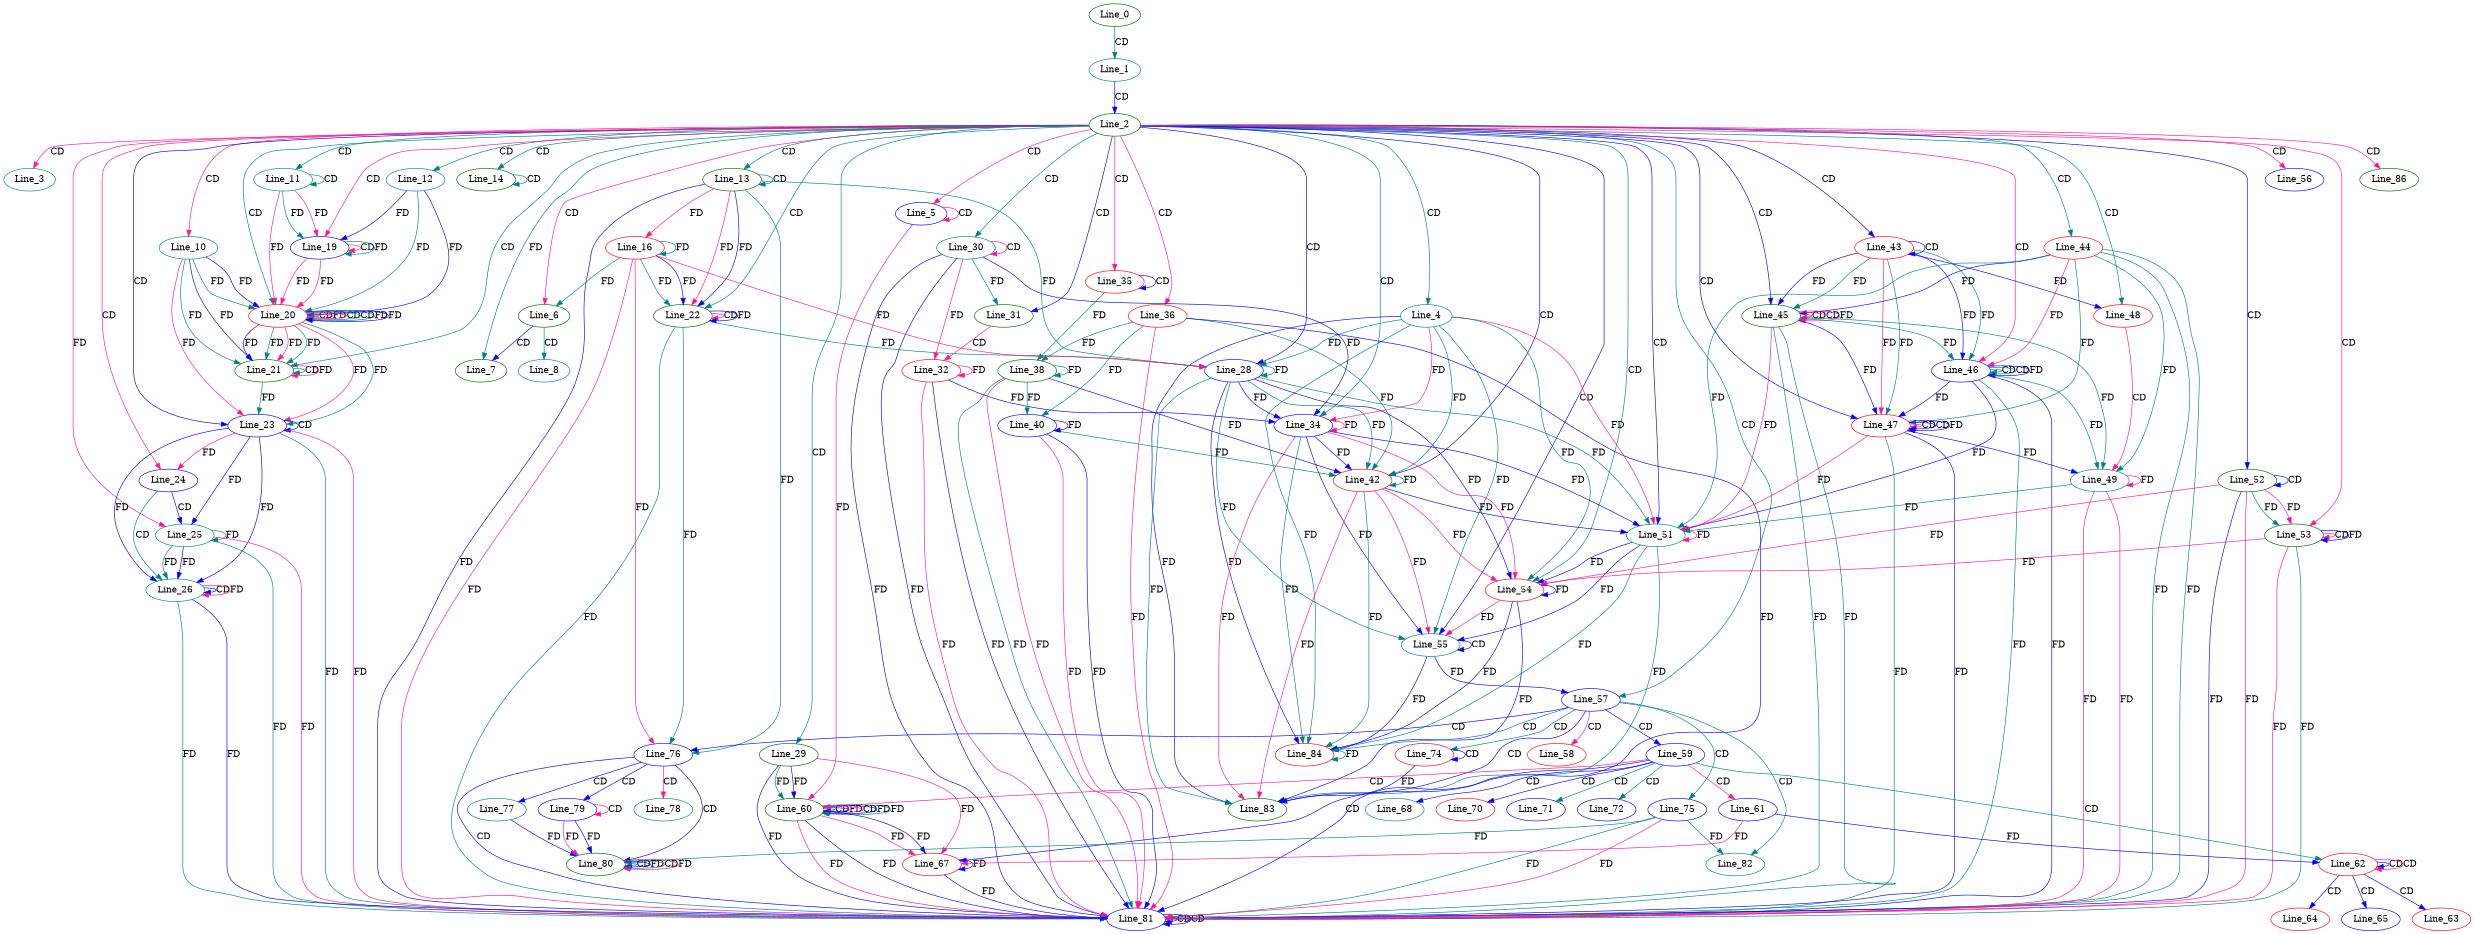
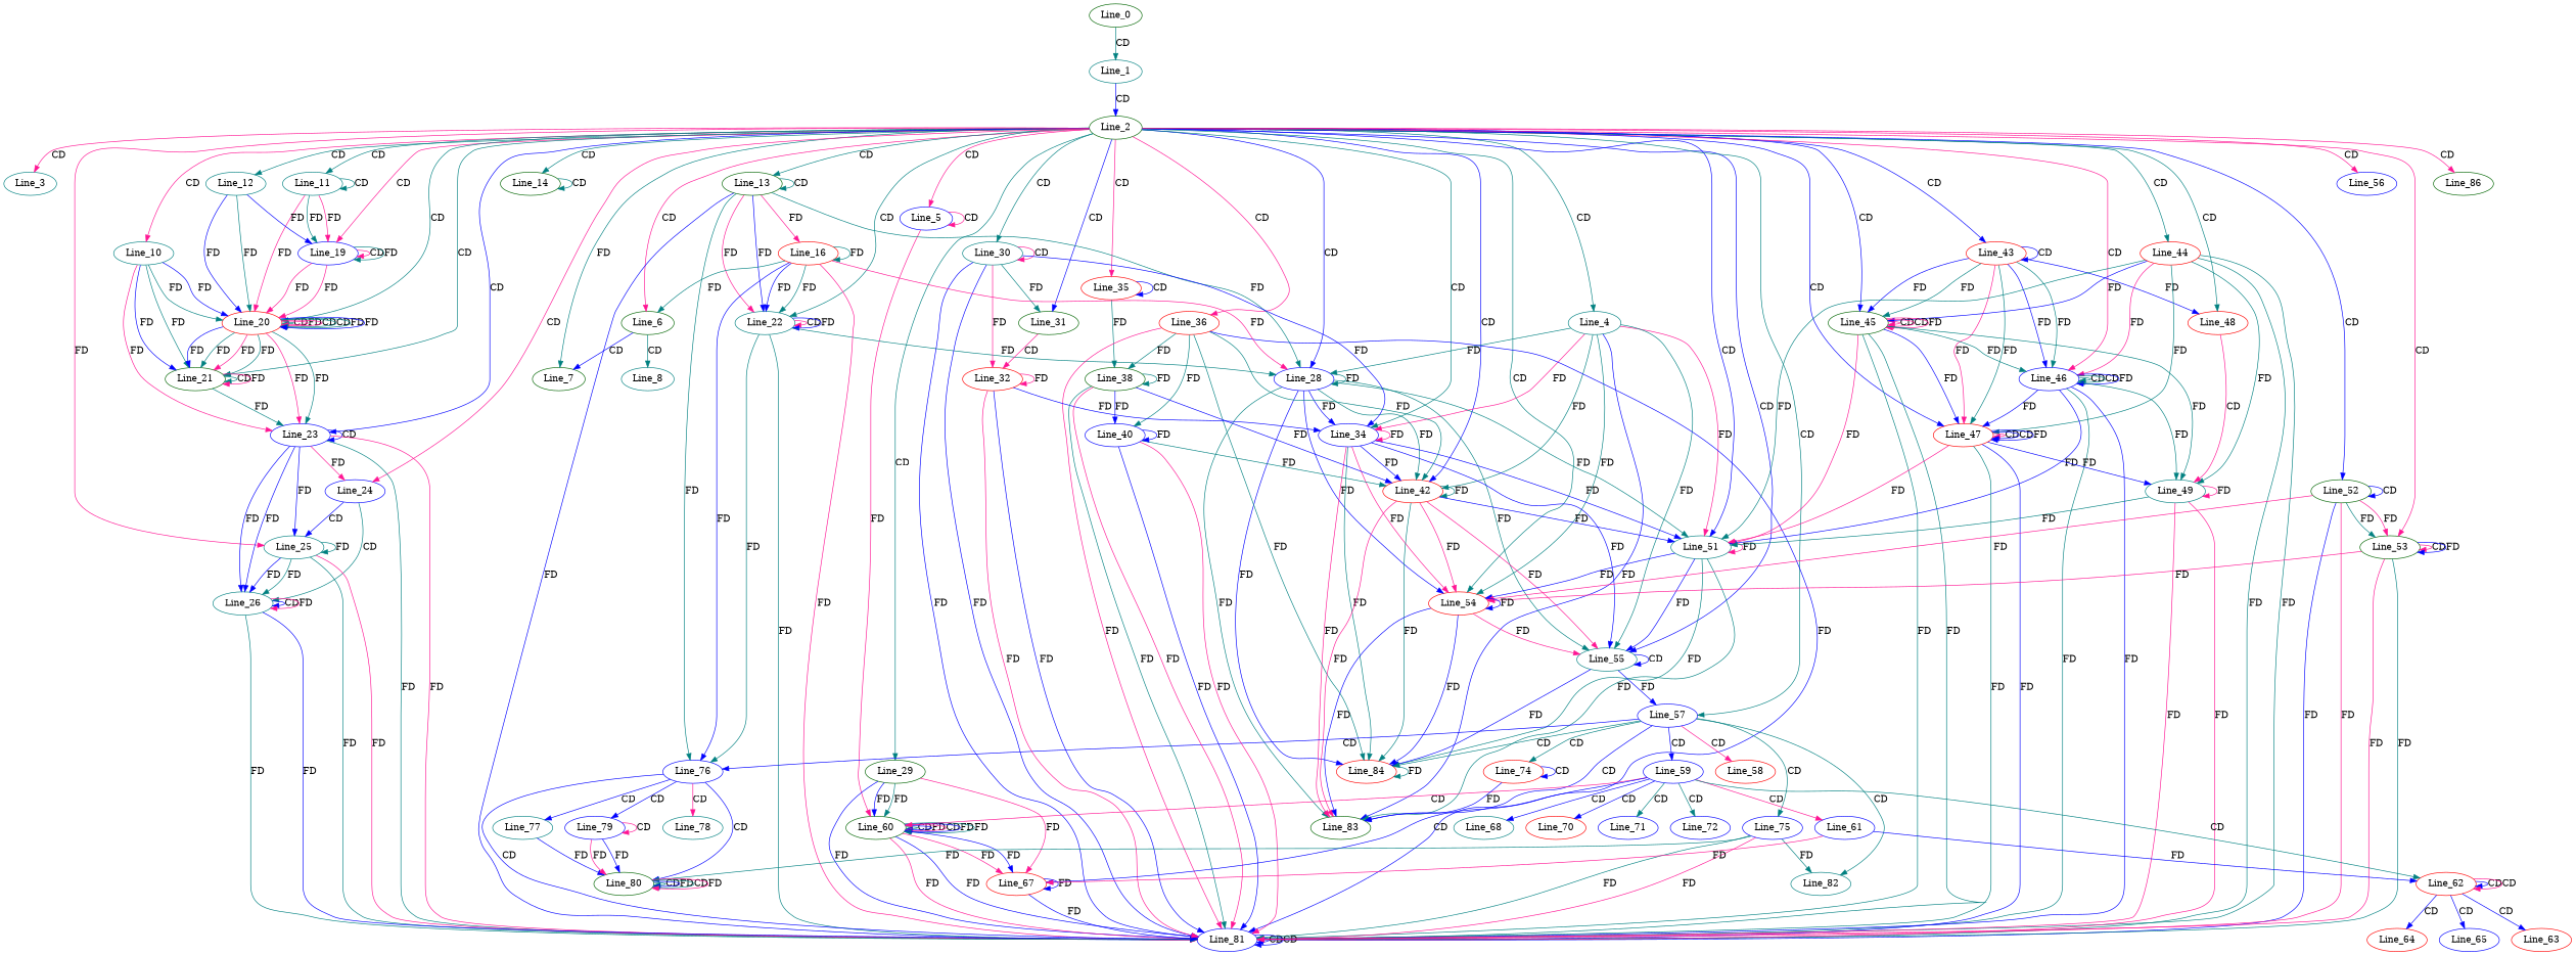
  digraph {
    node [color=blue]
    edge [color=teal]
    Line_0 [color=darkgreen]
    Line_1 [color=teal]
    Line_2 [color=darkgreen]
    Line_3 [color=teal]
    Line_4 [color=teal]
    Line_5
    Line_6 [color=darkgreen]
    Line_7 [color=darkgreen]
    Line_10 [color=teal]
    Line_11 [color=teal]
    Line_12 [color=teal]
    Line_13 [color=darkgreen]
    Line_14 [color=darkgreen]
    Line_19
    Line_20 [color=red]
    Line_21 [color=darkgreen]
-   Line_22 [color=darkgreen]
+   Line_22 [color=teal]
    Line_23
    Line_24
    Line_25 [color=teal]
    Line_28
    Line_29 [color=darkgreen]
    Line_30 [color=teal]
    Line_31 [color=darkgreen]
    Line_34
    Line_35 [color=red]
    Line_36 [color=red]
    Line_42 [color=red]
    Line_43 [color=red]
    Line_44 [color=red]
    Line_45 [color=darkgreen]
    Line_46
    Line_47 [color=red]
    Line_48 [color=red]
    Line_51 [color=teal]
    Line_52 [color=darkgreen]
    Line_53 [color=darkgreen]
    Line_54 [color=red]
    Line_55 [color=teal]
    Line_56
    Line_57
    Line_86 [color=darkgreen]
    Line_83 [color=darkgreen]
    Line_84 [color=red]
    Line_60 [color=darkgreen]
    Line_8 [color=teal]
    Line_16 [color=red]
    Line_76
    Line_81
    Line_26 [color=teal]
    Line_67 [color=red]
    Line_32 [color=red]
    Line_38 [color=darkgreen]
    Line_40
    Line_49 [color=teal]
    Line_58 [color=red]
    Line_59
    Line_74 [color=red]
    Line_75
    Line_82 [color=teal]
    Line_80 [color=darkgreen]
    Line_77 [color=teal]
    Line_78 [color=teal]
    Line_79
    Line_61
    Line_62 [color=red]
    Line_68 [color=teal]
    Line_70 [color=red]
    Line_71
    Line_72
    Line_63 [color=red]
    Line_64 [color=red]
    Line_65
    Line_0 -> Line_1 [label=CD]
    Line_1 -> Line_2 [color=blue label=CD]
    Line_2 -> Line_3 [color=deeppink label=CD]
    Line_2 -> Line_4 [label=CD]
    Line_2 -> Line_5 [color=deeppink label=CD]
    Line_2 -> Line_6 [color=deeppink label=CD]
    Line_2 -> Line_7 [label=FD]
    Line_2 -> Line_10 [color=deeppink label=CD]
    Line_2 -> Line_11 [label=CD]
    Line_2 -> Line_12 [label=CD]
    Line_2 -> Line_13 [label=CD]
    Line_2 -> Line_14 [label=CD]
    Line_2 -> Line_19 [color=deeppink label=CD]
    Line_2 -> Line_20 [label=CD]
    Line_2 -> Line_21 [label=CD]
    Line_2 -> Line_22 [label=CD]
    Line_2 -> Line_23 [color=blue label=CD]
    Line_2 -> Line_24 [color=deeppink label=CD]
    Line_2 -> Line_25 [color=deeppink label=FD]
    Line_2 -> Line_28 [color=blue label=CD]
    Line_2 -> Line_29 [label=CD]
    Line_2 -> Line_30 [label=CD]
    Line_2 -> Line_31 [color=blue label=CD]
    Line_2 -> Line_34 [label=CD]
    Line_2 -> Line_35 [color=deeppink label=CD]
    Line_2 -> Line_36 [color=deeppink label=CD]
    Line_2 -> Line_42 [color=blue label=CD]
    Line_2 -> Line_43 [color=blue label=CD]
    Line_2 -> Line_44 [label=CD]
    Line_2 -> Line_45 [color=blue label=CD]
    Line_2 -> Line_46 [color=deeppink label=CD]
    Line_2 -> Line_47 [color=blue label=CD]
    Line_2 -> Line_48 [label=CD]
    Line_2 -> Line_51 [color=blue label=CD]
    Line_2 -> Line_52 [color=blue label=CD]
    Line_2 -> Line_53 [color=deeppink label=CD]
    Line_2 -> Line_54 [label=CD]
    Line_2 -> Line_55 [color=blue label=CD]
    Line_2 -> Line_56 [color=deeppink label=CD]
    Line_2 -> Line_57 [label=CD]
    Line_2 -> Line_86 [color=deeppink label=CD]
    Line_4 -> Line_28 [label=FD]
    Line_4 -> Line_34 [color=deeppink label=FD]
    Line_4 -> Line_42 [label=FD]
    Line_4 -> Line_51 [color=deeppink label=FD]
    Line_4 -> Line_54 [label=FD]
    Line_4 -> Line_55 [label=FD]
    Line_4 -> Line_83 [color=blue label=FD]
-   Line_4 -> Line_84 [label=FD]
+   Line_36 -> Line_84 [label=FD]
    Line_5 -> Line_5 [color=deeppink label=CD]
    Line_5 -> Line_60 [color=deeppink label=FD]
    Line_6 -> Line_7 [color=blue label=CD]
    Line_6 -> Line_8 [label=CD]
    Line_10 -> Line_20 [label=FD]
    Line_10 -> Line_20 [color=blue label=FD]
    Line_10 -> Line_21 [color=blue label=FD]
    Line_10 -> Line_21 [label=FD]
    Line_10 -> Line_23 [color=deeppink label=FD]
    Line_11 -> Line_11 [label=CD]
    Line_11 -> Line_19 [label=FD]
    Line_11 -> Line_19 [color=deeppink label=FD]
    Line_11 -> Line_20 [color=deeppink label=FD]
    Line_12 -> Line_19 [color=blue label=FD]
    Line_12 -> Line_20 [color=blue label=FD]
    Line_12 -> Line_20 [label=FD]
    Line_13 -> Line_13 [label=CD]
    Line_13 -> Line_22 [color=deeppink label=FD]
    Line_13 -> Line_22 [color=blue label=FD]
    Line_13 -> Line_28 [label=FD]
    Line_13 -> Line_16 [color=deeppink label=FD]
    Line_13 -> Line_76 [label=FD]
    Line_13 -> Line_81 [color=blue label=FD]
    Line_14 -> Line_14 [label=CD]
    Line_19 -> Line_19 [color=deeppink label=CD]
    Line_19 -> Line_19 [label=FD]
    Line_19 -> Line_20 [color=deeppink label=FD]
    Line_19 -> Line_20 [color=deeppink label=FD]
    Line_20 -> Line_20 [label=CD]
    Line_20 -> Line_20 [color=deeppink label=FD]
    Line_20 -> Line_20 [color=deeppink label=CD]
    Line_20 -> Line_20 [label=CD]
    Line_20 -> Line_20 [label=FD]
    Line_20 -> Line_20 [color=blue label=FD]
    Line_20 -> Line_21 [color=deeppink label=FD]
    Line_20 -> Line_21 [label=FD]
    Line_20 -> Line_21 [color=blue label=FD]
    Line_20 -> Line_21 [label=FD]
    Line_20 -> Line_23 [color=deeppink label=FD]
    Line_20 -> Line_23 [label=FD]
    Line_21 -> Line_21 [label=CD]
    Line_21 -> Line_21 [color=deeppink label=FD]
    Line_21 -> Line_23 [label=FD]
    Line_22 -> Line_22 [color=deeppink label=CD]
    Line_22 -> Line_22 [color=blue label=FD]
    Line_22 -> Line_28 [label=FD]
    Line_22 -> Line_76 [label=FD]
    Line_22 -> Line_81 [label=FD]
    Line_23 -> Line_23 [color=blue label=CD]
    Line_23 -> Line_24 [color=deeppink label=FD]
    Line_23 -> Line_25 [color=blue label=FD]
    Line_23 -> Line_81 [label=FD]
    Line_23 -> Line_81 [color=deeppink label=FD]
    Line_23 -> Line_26 [color=blue label=FD]
    Line_23 -> Line_26 [color=blue label=FD]
    Line_24 -> Line_25 [color=blue label=CD]
    Line_24 -> Line_26 [label=CD]
    Line_25 -> Line_25 [label=FD]
    Line_25 -> Line_81 [label=FD]
    Line_25 -> Line_81 [color=deeppink label=FD]
    Line_25 -> Line_26 [color=blue label=FD]
    Line_25 -> Line_26 [label=FD]
    Line_28 -> Line_28 [label=FD]
    Line_28 -> Line_34 [color=blue label=FD]
    Line_28 -> Line_42 [label=FD]
    Line_28 -> Line_51 [label=FD]
    Line_28 -> Line_54 [color=blue label=FD]
    Line_28 -> Line_55 [label=FD]
    Line_28 -> Line_83 [label=FD]
    Line_28 -> Line_84 [color=blue label=FD]
    Line_29 -> Line_60 [color=blue label=FD]
    Line_29 -> Line_60 [label=FD]
    Line_29 -> Line_81 [color=blue label=FD]
    Line_29 -> Line_67 [color=deeppink label=FD]
    Line_30 -> Line_30 [color=deeppink label=CD]
    Line_30 -> Line_31 [label=FD]
    Line_30 -> Line_34 [color=blue label=FD]
    Line_30 -> Line_81 [color=blue label=FD]
    Line_30 -> Line_81 [color=blue label=FD]
    Line_30 -> Line_32 [color=deeppink label=FD]
    Line_31 -> Line_32 [color=deeppink label=CD]
    Line_34 -> Line_34 [color=deeppink label=FD]
    Line_34 -> Line_42 [color=blue label=FD]
    Line_34 -> Line_51 [color=blue label=FD]
    Line_34 -> Line_54 [color=deeppink label=FD]
    Line_34 -> Line_55 [color=blue label=FD]
    Line_34 -> Line_83 [color=deeppink label=FD]
    Line_34 -> Line_84 [label=FD]
    Line_35 -> Line_35 [color=blue label=CD]
    Line_35 -> Line_38 [label=FD]
    Line_36 -> Line_42 [label=FD]
    Line_36 -> Line_81 [color=deeppink label=FD]
    Line_36 -> Line_81 [color=blue label=FD]
    Line_36 -> Line_38 [label=FD]
    Line_36 -> Line_40 [label=FD]
    Line_42 -> Line_42 [label=FD]
    Line_42 -> Line_51 [color=blue label=FD]
    Line_42 -> Line_54 [color=deeppink label=FD]
    Line_42 -> Line_55 [color=deeppink label=FD]
    Line_42 -> Line_83 [color=deeppink label=FD]
    Line_42 -> Line_84 [label=FD]
    Line_43 -> Line_43 [color=blue label=CD]
    Line_43 -> Line_45 [color=blue label=FD]
    Line_43 -> Line_45 [label=FD]
    Line_43 -> Line_46 [label=FD]
    Line_43 -> Line_46 [color=blue label=FD]
    Line_43 -> Line_47 [color=deeppink label=FD]
    Line_43 -> Line_47 [label=FD]
    Line_43 -> Line_48 [color=blue label=FD]
    Line_44 -> Line_45 [color=blue label=FD]
    Line_44 -> Line_46 [color=deeppink label=FD]
    Line_44 -> Line_47 [label=FD]
    Line_44 -> Line_51 [label=FD]
    Line_44 -> Line_81 [label=FD]
    Line_44 -> Line_81 [label=FD]
    Line_44 -> Line_49 [label=FD]
    Line_45 -> Line_45 [color=deeppink label=CD]
    Line_45 -> Line_45 [color=deeppink label=CD]
    Line_45 -> Line_45 [color=deeppink label=FD]
    Line_45 -> Line_46 [label=FD]
    Line_45 -> Line_47 [color=blue label=FD]
    Line_45 -> Line_51 [color=deeppink label=FD]
    Line_45 -> Line_81 [label=FD]
    Line_45 -> Line_81 [label=FD]
    Line_45 -> Line_49 [label=FD]
    Line_46 -> Line_46 [label=CD]
    Line_46 -> Line_46 [label=CD]
    Line_46 -> Line_46 [color=blue label=FD]
    Line_46 -> Line_47 [color=blue label=FD]
    Line_46 -> Line_51 [color=blue label=FD]
    Line_46 -> Line_81 [label=FD]
    Line_46 -> Line_81 [color=blue label=FD]
    Line_46 -> Line_49 [label=FD]
    Line_47 -> Line_47 [color=deeppink label=CD]
    Line_47 -> Line_47 [color=blue label=CD]
    Line_47 -> Line_47 [color=blue label=FD]
    Line_47 -> Line_51 [color=deeppink label=FD]
    Line_47 -> Line_81 [label=FD]
    Line_47 -> Line_81 [color=blue label=FD]
    Line_47 -> Line_49 [color=blue label=FD]
    Line_48 -> Line_49 [color=deeppink label=CD]
    Line_51 -> Line_51 [color=deeppink label=FD]
    Line_51 -> Line_54 [color=blue label=FD]
    Line_51 -> Line_55 [color=blue label=FD]
    Line_51 -> Line_83 [label=FD]
    Line_51 -> Line_84 [label=FD]
    Line_52 -> Line_52 [color=blue label=CD]
    Line_52 -> Line_53 [color=deeppink label=FD]
    Line_52 -> Line_53 [label=FD]
    Line_52 -> Line_54 [color=deeppink label=FD]
    Line_52 -> Line_81 [color=blue label=FD]
    Line_52 -> Line_81 [color=deeppink label=FD]
    Line_53 -> Line_53 [color=deeppink label=CD]
    Line_53 -> Line_53 [color=blue label=FD]
    Line_53 -> Line_54 [color=deeppink label=FD]
    Line_53 -> Line_81 [color=deeppink label=FD]
    Line_53 -> Line_81 [label=FD]
    Line_54 -> Line_54 [color=blue label=FD]
    Line_54 -> Line_55 [color=deeppink label=FD]
    Line_54 -> Line_83 [color=blue label=FD]
    Line_54 -> Line_84 [color=blue label=FD]
    Line_55 -> Line_55 [color=blue label=CD]
    Line_55 -> Line_57 [color=blue label=FD]
    Line_55 -> Line_84 [color=blue label=FD]
    Line_57 -> Line_83 [color=blue label=CD]
    Line_57 -> Line_84 [label=CD]
    Line_57 -> Line_76 [color=blue label=CD]
    Line_57 -> Line_58 [color=deeppink label=CD]
    Line_57 -> Line_59 [color=blue label=CD]
    Line_57 -> Line_74 [label=CD]
    Line_57 -> Line_75 [label=CD]
    Line_57 -> Line_82 [label=CD]
    Line_84 -> Line_84 [label=FD]
    Line_60 -> Line_60 [label=CD]
    Line_60 -> Line_60 [color=blue label=FD]
    Line_60 -> Line_60 [color=deeppink label=CD]
    Line_60 -> Line_60 [color=blue label=FD]
    Line_60 -> Line_60 [label=FD]
    Line_60 -> Line_81 [color=blue label=FD]
    Line_60 -> Line_81 [color=deeppink label=FD]
    Line_60 -> Line_67 [color=deeppink label=FD]
    Line_60 -> Line_67 [color=blue label=FD]
    Line_16 -> Line_6 [label=FD]
    Line_16 -> Line_22 [color=blue label=FD]
    Line_16 -> Line_22 [label=FD]
    Line_16 -> Line_28 [color=deeppink label=FD]
    Line_16 -> Line_16 [label=FD]
-   Line_16 -> Line_76 [color=deeppink label=FD]
+   Line_16 -> Line_76 [color=blue label=FD]
    Line_16 -> Line_81 [color=deeppink label=FD]
    Line_76 -> Line_81 [color=blue label=CD]
    Line_76 -> Line_80 [color=blue label=CD]
    Line_76 -> Line_77 [color=blue label=CD]
    Line_76 -> Line_78 [color=deeppink label=CD]
    Line_76 -> Line_79 [color=blue label=CD]
    Line_81 -> Line_81 [color=blue label=CD]
    Line_81 -> Line_81 [color=blue label=CD]
    Line_26 -> Line_81 [color=blue label=FD]
    Line_26 -> Line_81 [label=FD]
    Line_26 -> Line_26 [color=blue label=CD]
    Line_26 -> Line_26 [color=deeppink label=FD]
    Line_67 -> Line_81 [color=blue label=FD]
    Line_67 -> Line_67 [color=blue label=FD]
    Line_32 -> Line_34 [color=blue label=FD]
    Line_32 -> Line_81 [color=deeppink label=FD]
    Line_32 -> Line_81 [color=blue label=FD]
    Line_32 -> Line_32 [color=deeppink label=FD]
    Line_38 -> Line_42 [color=blue label=FD]
    Line_38 -> Line_81 [color=deeppink label=FD]
    Line_38 -> Line_81 [label=FD]
    Line_38 -> Line_38 [label=FD]
-   Line_38 -> Line_40 [label=FD]
+   Line_38 -> Line_40 [color=blue label=FD]
    Line_40 -> Line_42 [label=FD]
    Line_40 -> Line_81 [color=deeppink label=FD]
    Line_40 -> Line_81 [color=blue label=FD]
    Line_40 -> Line_40 [color=blue label=FD]
    Line_49 -> Line_51 [label=FD]
    Line_49 -> Line_81 [color=deeppink label=FD]
    Line_49 -> Line_81 [color=deeppink label=FD]
    Line_49 -> Line_49 [color=deeppink label=FD]
    Line_59 -> Line_60 [color=deeppink label=CD]
    Line_59 -> Line_67 [color=blue label=CD]
    Line_59 -> Line_61 [color=deeppink label=CD]
    Line_59 -> Line_62 [label=CD]
    Line_59 -> Line_68 [color=blue label=CD]
    Line_59 -> Line_70 [color=blue label=CD]
    Line_59 -> Line_71 [label=CD]
    Line_59 -> Line_72 [label=CD]
    Line_74 -> Line_83 [color=blue label=FD]
    Line_74 -> Line_74 [color=blue label=CD]
    Line_75 -> Line_81 [label=FD]
    Line_75 -> Line_81 [color=deeppink label=FD]
    Line_75 -> Line_82 [label=FD]
    Line_75 -> Line_80 [label=FD]
    Line_80 -> Line_80 [label=CD]
    Line_80 -> Line_80 [color=blue label=FD]
    Line_80 -> Line_80 [label=CD]
    Line_80 -> Line_80 [color=deeppink label=FD]
    Line_77 -> Line_80 [color=blue label=FD]
    Line_79 -> Line_80 [color=blue label=FD]
    Line_79 -> Line_80 [color=deeppink label=FD]
    Line_79 -> Line_79 [color=deeppink label=CD]
    Line_61 -> Line_67 [color=deeppink label=FD]
    Line_61 -> Line_62 [color=blue label=FD]
    Line_62 -> Line_62 [color=blue label=CD]
    Line_62 -> Line_62 [color=deeppink label=CD]
    Line_62 -> Line_63 [color=blue label=CD]
    Line_62 -> Line_64 [color=blue label=CD]
    Line_62 -> Line_65 [color=blue label=CD]
  }
